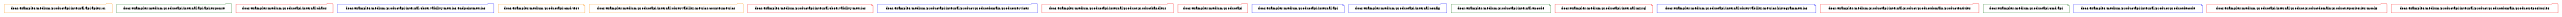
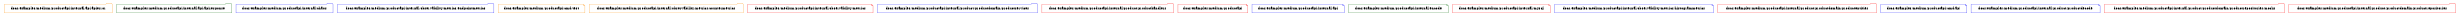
  digraph {
    node [color=red shape=folder]
    "docs/examples/medium/productapi/internal/api/apierror" [height=0.5 width=6.2808 color=darkorange]
    "docs/examples/medium/productapi/internal/api/apiresponse" [height=0.5 width=6.6982 color=darkgreen]
-   "docs/examples/medium/productapi/internal/chaos" [height=0.5 width=5.6404]
+   "docs/examples/medium/productapi/internal/chaos" [height=0.5 width=5.6404 color=blue]
    "docs/examples/medium/productapi/internal/observability/metrics/endpointmetrics" [height=0.5 width=9.0972 color=blue]
    "docs/examples/medium/productapi/cmd/test" [height=0.5 width=5.0447 color=darkorange shape=note]
    "docs/examples/medium/productapi/internal/observability/metrics/countermetrics" [height=0.5 width=8.9628 color=darkorange]
    "docs/examples/medium/productapi/internal/observability/metrics" [height=0.5 width=7.2943 shape=note]
    "docs/examples/medium/productapi/internal/product/productdomain/productservices" [height=0.5 width=9.3055 color=blue]
    "docs/examples/medium/productapi/internal/product/producthandlers" [height=0.5 width=7.6517]
-   "docs/examples/medium/productapi" [height=0.5 width=4.0612]
+   "docs/examples/medium/productapi" [height=0.5 width=4.0612 shape=note]
    "docs/examples/medium/productapi/internal/api" [height=0.5 width=5.3574 color=blue shape=note]
-   "docs/examples/medium/productapi/internal/config" [height=0.5 width=5.715 color=blue]
    "docs/examples/medium/productapi/internal/encode" [height=0.5 width=5.7893 color=darkgreen shape=note]
    "docs/examples/medium/productapi/internal/mysql" [height=0.5 width=5.6855 shape=note]
    "docs/examples/medium/productapi/internal/observability/metrics/histogrammetrics" [height=0.5 width=9.2312 color=blue shape=note]
    "docs/examples/medium/productapi/internal/product/productdomain/productentities" [height=0.5 width=9.2165]
-   "docs/examples/medium/productapi/cmd/api" [height=0.5 width=5 color=darkgreen shape=note]
+   "docs/examples/medium/productapi/cmd/api" [height=0.5 width=5 color=blue shape=note]
    "docs/examples/medium/productapi/internal/product/productdecode" [height=0.5 width=7.5027 color=blue shape=note]
    "docs/examples/medium/productapi/internal/product/productdomain/productrepositories/mocks" [height=0.5 width=10.468]
    "docs/examples/medium/productapi/internal/product/productdomain/productrepositories" [height=0.5 width=9.6931]
  }
